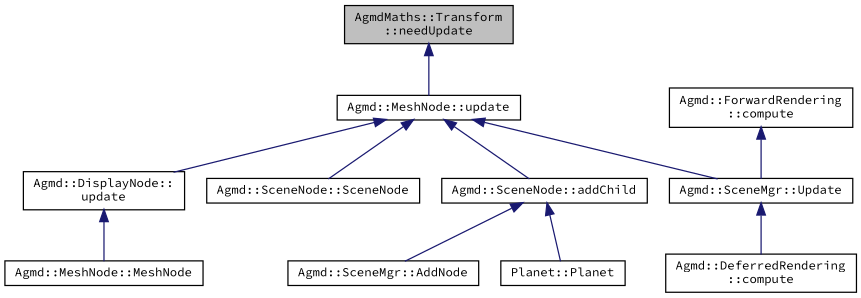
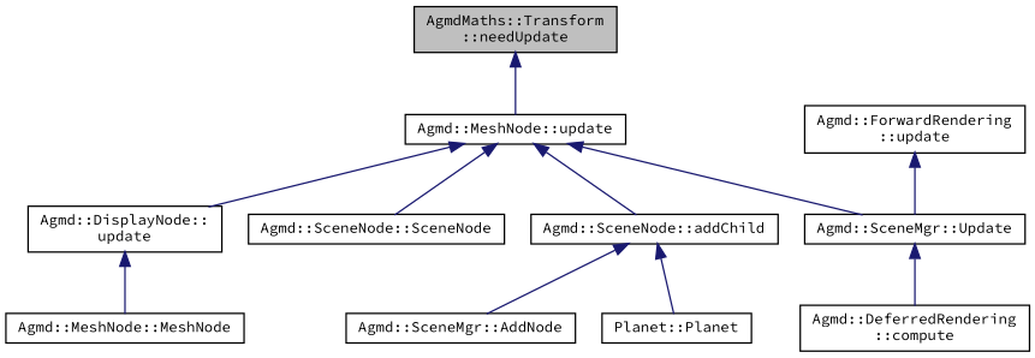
  digraph {
    fontname="Source Code Pro"
    rankdir=TB
    node [color=black fillcolor=white fontname="Source Code Pro" fontsize=10 shape=record style=filled]
    edge [color=midnightblue dir=back fontname="Source Code Pro" fontsize=10 labelfontname=Helvetica labelfontsize=10 style=solid]
    n1 [fillcolor=grey75 fontcolor=black height=0.2 label="AgmdMaths::Transform\l::needUpdate" width=0.4]
    n2 [height=0.2 label="Agmd::MeshNode::update" width=0.4]
    n3 [height=0.2 label="Agmd::DisplayNode::\lupdate" width=0.4]
    n4 [height=0.2 label="Agmd::SceneNode::SceneNode" width=0.4]
    n5 [height=0.2 label="Agmd::SceneNode::addChild" width=0.4]
    n6 [height=0.2 label="Agmd::SceneMgr::Update" width=0.4]
    n7 [height=0.2 label="Agmd::MeshNode::MeshNode" width=0.4]
    n8 [height=0.2 label="Agmd::SceneMgr::AddNode" width=0.4]
    n9 [height=0.2 label="Planet::Planet" width=0.4]
    n10 [height=0.2 label="Agmd::DeferredRendering\l::compute" width=0.4]
-   n11 [height=0.2 label="Agmd::ForwardRendering\l::compute" width=0.4]
+   n11 [height=0.2 label="Agmd::ForwardRendering\l::update" width=0.4]
    n1 -> n2
    n2 -> n3
    n2 -> n4
    n2 -> n5
    n2 -> n6
    n3 -> n7
    n5 -> n8
    n5 -> n9
    n6 -> n10
    n11 -> n6
  }
